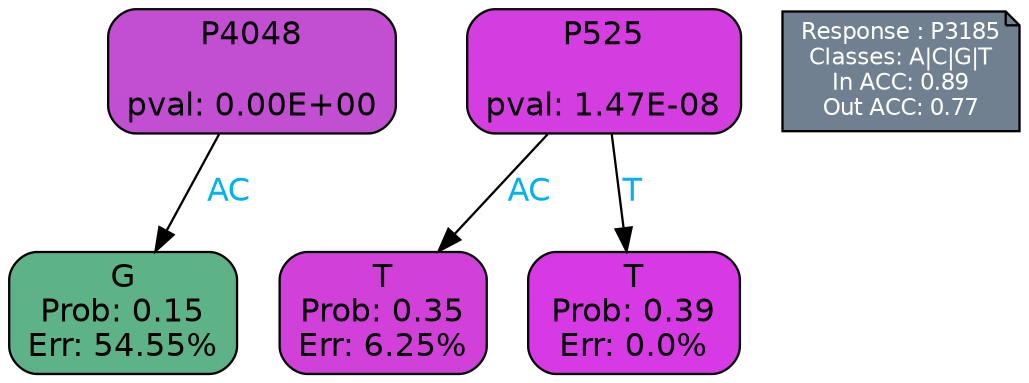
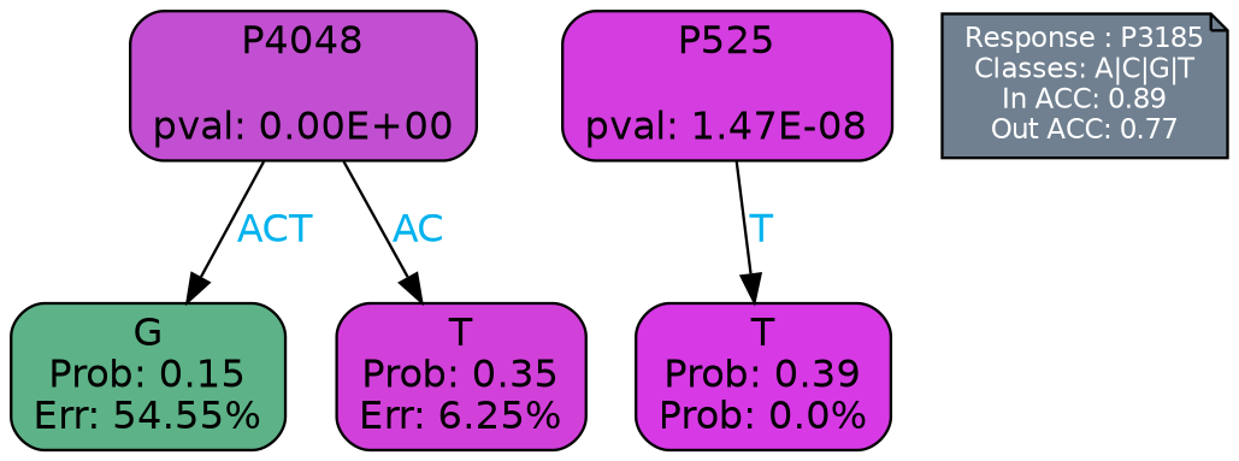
  digraph {
    ranksep=equally
    splines=polylines
    node [color=black fontname=helvetica shape=box style="filled, rounded"]
    edge [fontcolor=deepskyblue2 fontname=helvetica]
    n1 [fillcolor="#5db287" label="G\nProb: 0.15\nErr: 54.55%"]
    n2 [fillcolor="#d240da" label="T\nProb: 0.35\nErr: 6.25%"]
-   n3 [fillcolor="#d739e5" label="T\nProb: 0.39\nErr: 0.0%"]
+   n3 [fillcolor="#d739e5" label="T\nProb: 0.39\nProb: 0.0%"]
    n4 [align=left fillcolor=slategray fontcolor=white fontsize=10 label="Response : P3185\nClasses: A|C|G|T\nIn ACC: 0.89\nOut ACC: 0.77\n" shape=note style=filled]
    n5 [fillcolor="#c24fd1" label="P4048\n\npval: 0.00E+00"]
    n6 [fillcolor="#d43ddf" label="P525\n\npval: 1.47E-08"]
    subgraph sub_1 {
      rank=same
      n1
      n2
      n3
    }
    subgraph sub_2 {
      rank=same
      n4
      n5
    }
-   n5 -> n1 [label=AC]
-   n6 -> n2 [label=AC]
+   n5 -> n1 [label=ACT]
+   n5 -> n2 [label=AC]
    n6 -> n3 [label=T]
  }
